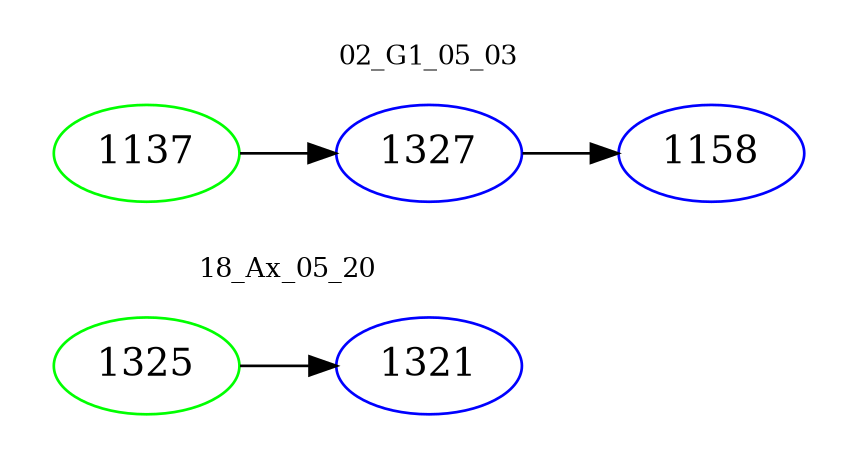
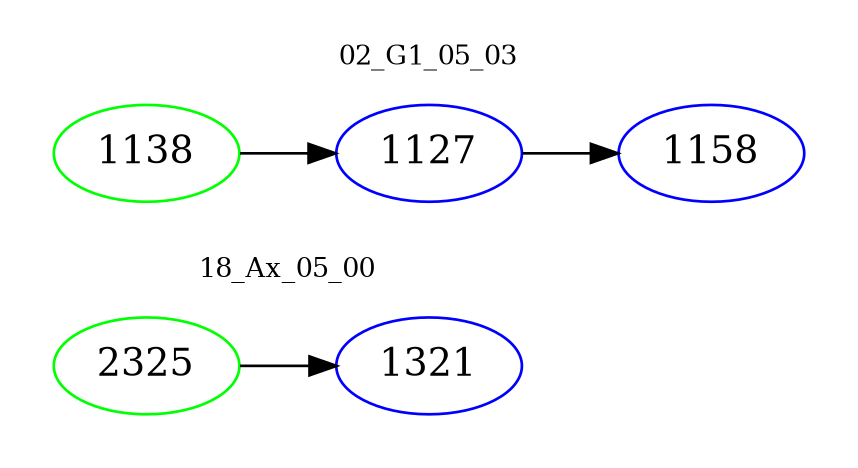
  digraph {
    fontname="DejaVu Serif"
    rankdir=LR
    node [color=blue fontname="DejaVu Serif"]
    edge [color=black fontname="DejaVu Serif"]
-   n1 [color=green label=1325]
+   n1 [color=green label=2325]
    n2 [label=1321]
-   n3 [color=green label=1137]
-   n4 [label=1327]
+   n3 [color=green label=1138]
+   n4 [label=1127]
    n5 [label=1158]
    subgraph cluster_1 {
      color=white
      fontsize=10
-     label="18_Ax_05_20"
+     label="18_Ax_05_00"
      n1
      n2
    }
    subgraph cluster_2 {
      color=white
      fontsize=10
      label="02_G1_05_03"
      n3
      n4
      n5
    }
    n1 -> n2
    n3 -> n4
    n4 -> n5
  }
